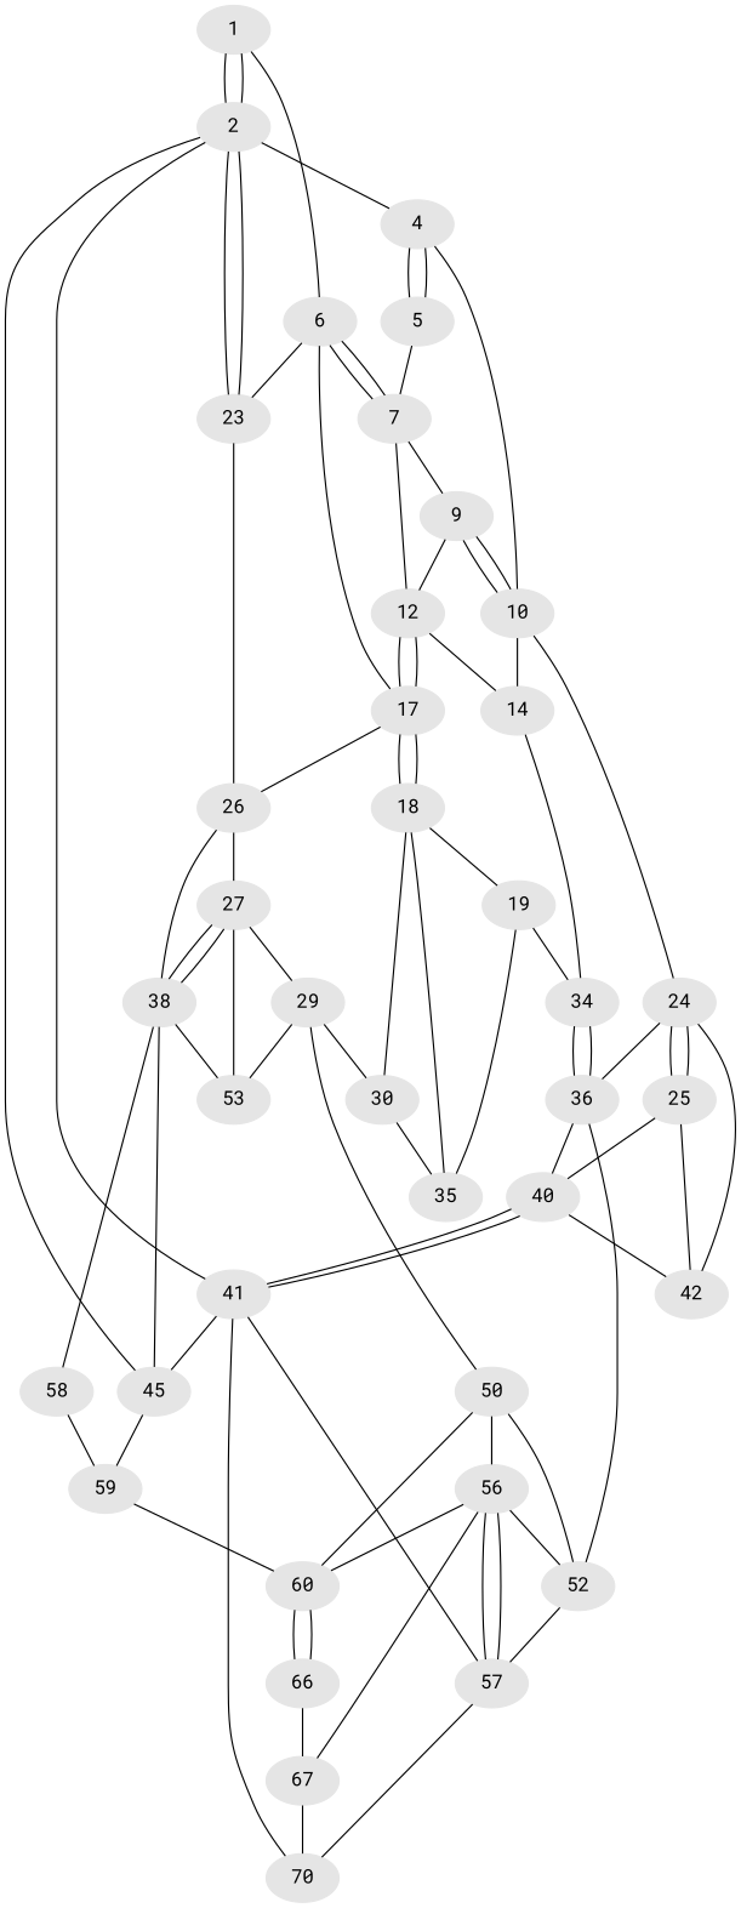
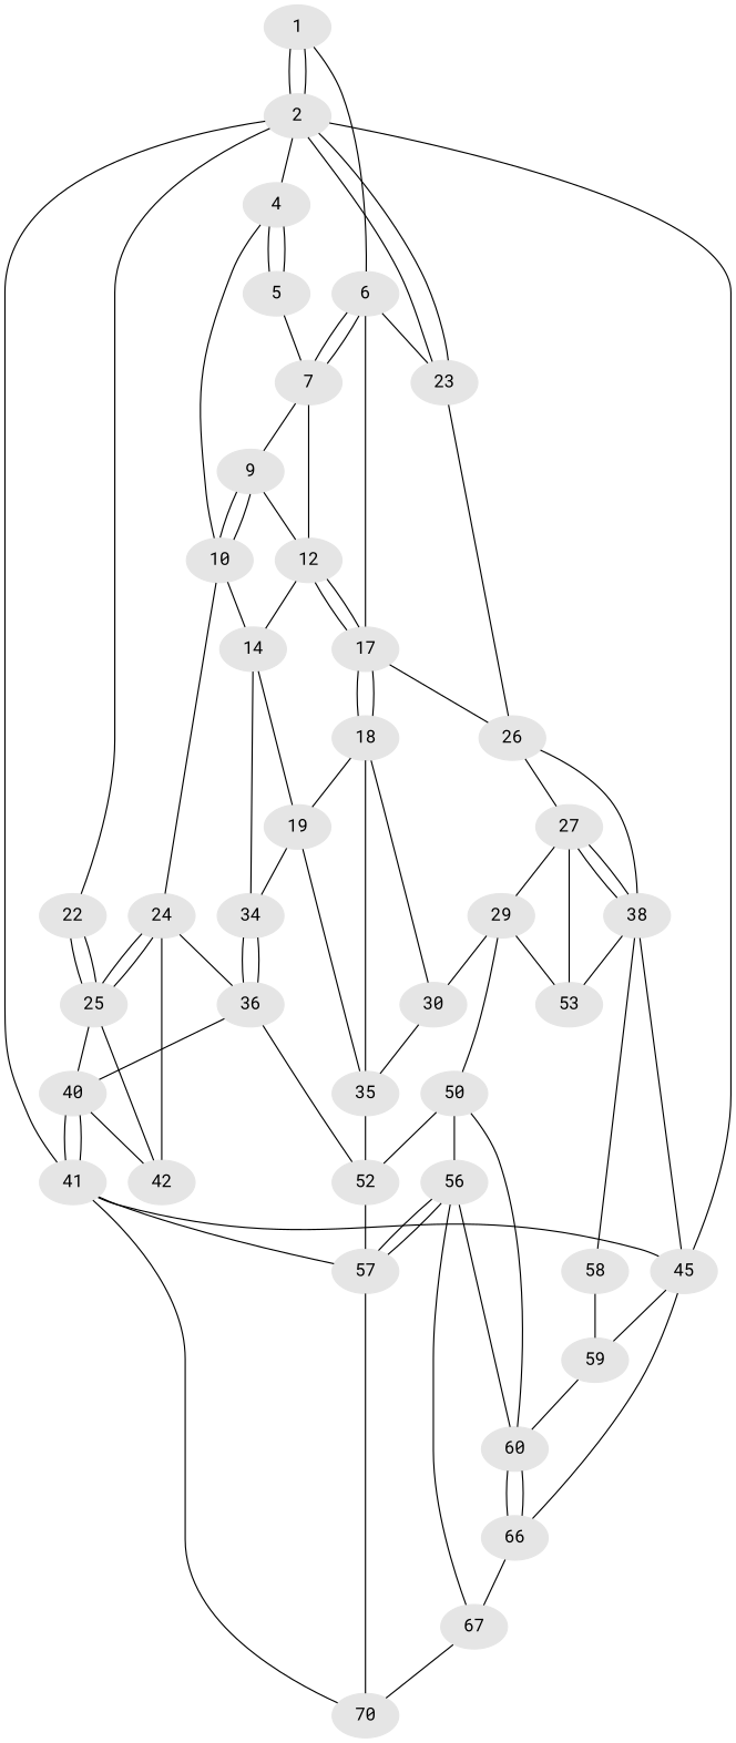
  graph {
    fontname="Roboto Mono"
    node [color=gray90 fontname="Roboto Mono" style=filled]
    edge [fontname="Roboto Mono"]
    2 [super="+3"]
    1
    6 [super="+20"]
    4 [super="+11"]
+   22
    23
    41 [super="+65"]
    45 [super="+46"]
    7 [super="+8"]
    17 [super="+21"]
    5
    10 [super="+16"]
    25 [super="+39"]
    26 [super="+32"]
    57 [super="+64"]
    70
    59 [super="+62"]
    66 [super="+68"]
    14 [super="+15"]
    24 [super="+37"]
    9
    12 [super="+13"]
    18 [super="+31"]
    19 [super="+33"]
    34
    36 [super="+43"]
    42
    35 [super="+48"]
    30
    27 [super="+28"]
    38 [super="+47"]
    52 [super="+55"]
    40 [super="+44"]
    29 [super="+49"]
    53 [super="+54"]
    58
    50 [super="+51"]
    56 [super="+63"]
    60 [super="+61"]
    67 [super="+69"]
    2 -- 4
+   2 -- 22
    2 -- 23
    2 -- 23
    2 -- 41
    2 -- 45
    1 -- 2
    1 -- 2
    1 -- 6
    6 -- 23
    6 -- 7
    6 -- 7
    6 -- 17
    4 -- 5
    4 -- 5
    4 -- 10
+   22 -- 25
+   22 -- 25
    23 -- 26
    41 -- 45
    41 -- 57
    41 -- 70
    45 -- 59
+   45 -- 66
    7 -- 9
    7 -- 12
    17 -- 26
    17 -- 18
    17 -- 18
    5 -- 7
    10 -- 14
    10 -- 24
    25 -- 42
    25 -- 40
    26 -- 27
    26 -- 38
    57 -- 70
    59 -- 60
    66 -- 67 [weight=2]
+   14 -- 19
    14 -- 34
    24 -- 25
    24 -- 25
    24 -- 36
    24 -- 42
    9 -- 10
    9 -- 10
    9 -- 12
    12 -- 17
    12 -- 17
    12 -- 14
    18 -- 19
    18 -- 35
    18 -- 30
    19 -- 34
    19 -- 35
    34 -- 36
    34 -- 36
    36 -- 52
    36 -- 40
-   56 -- 52
+   35 -- 52
    30 -- 35
    27 -- 38
    27 -- 38
    27 -- 29
    27 -- 53
    38 -- 45
    38 -- 53
    38 -- 58
    52 -- 57
    40 -- 41
    40 -- 41
    40 -- 42
    29 -- 30
    29 -- 53
    29 -- 50
    58 -- 59 [weight=2]
    50 -- 52
    50 -- 56
    50 -- 60
    56 -- 57
    56 -- 57
    56 -- 60
    56 -- 67
    60 -- 66
    60 -- 66
    67 -- 70
  }
